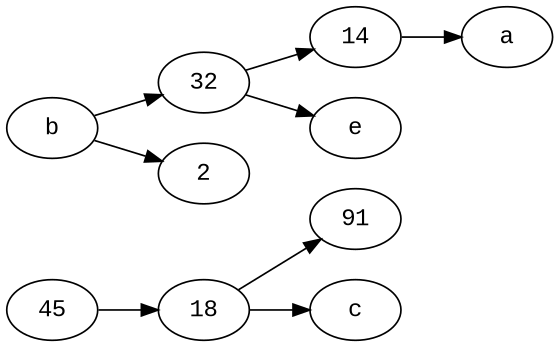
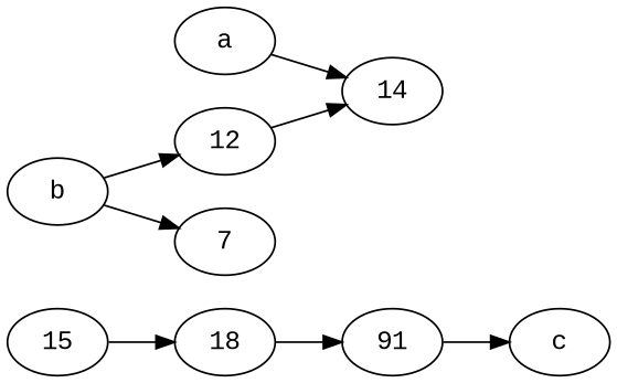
  digraph {
    fontname="Liberation Mono"
    rankdir=LR
    node [fontname="Liberation Mono"]
    edge [fontname="Liberation Mono"]
    n1 [label=18]
-   15 [label=45]
-   12 [label=32]
+   15
+   12
    14
-   e
    n6 [label=91]
    c
    b
-   7 [label=2]
+   7
    a
    n1 -> n6
    15 -> n1
    12 -> 14
-   12 -> e
-   14 -> a
-   n1 -> c
+   a -> 14
+   n6 -> c
    b -> 12
    b -> 7
  }
